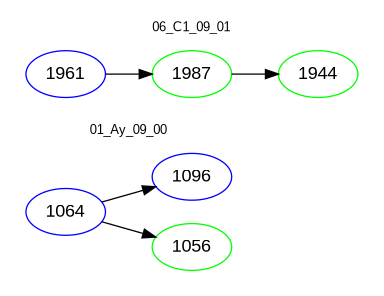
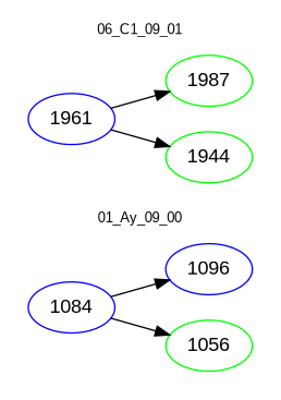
  digraph {
    fontname="Liberation Sans"
    rankdir=LR
    node [color=blue fontname="Liberation Sans"]
    edge [color=black fontname="Liberation Sans"]
-   n1 [label=1064]
+   n1 [label=1084]
    n2 [color=green label=1056]
    n3 [label=1096]
    n4 [label=1961]
    n5 [color=green label=1944]
    n6 [color=green label=1987]
    subgraph cluster_1 {
      color=white
      fontsize=10
      label="01_Ay_09_00"
      n1
      n2
      n3
    }
    subgraph cluster_2 {
      color=white
      fontsize=10
      label="06_C1_09_01"
      n4
      n5
      n6
    }
    n1 -> n2
    n1 -> n3
-   n6 -> n5
+   n4 -> n5
    n4 -> n6
  }
